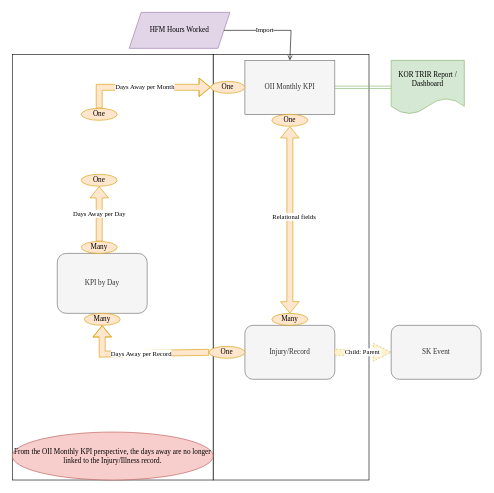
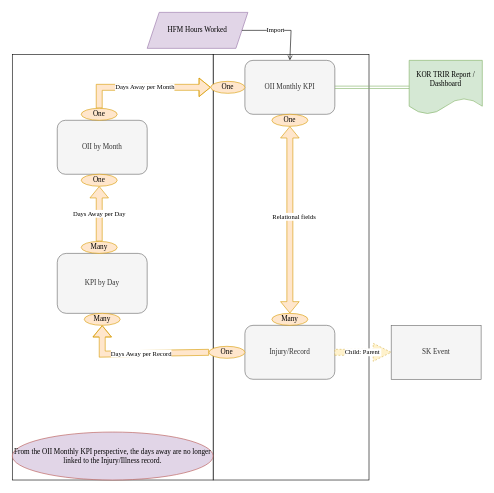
  <mxCell id="0" />
  <mxCell id="1" parent="0" />
  <mxCell id="2" value="" style="rounded=0;whiteSpace=wrap;html=1;" vertex="1" parent="1"><mxGeometry x="355" width="260" height="710" as="geometry" y="90" /></mxCell>
  <mxCell id="3" value="" style="rounded=0;whiteSpace=wrap;html=1;" vertex="1" parent="1"><mxGeometry x="20" width="335" height="710" as="geometry" y="90" /></mxCell>
  <mxCell id="4" value="Injury/Record" style="rounded=1;whiteSpace=wrap;html=1;fontFamily=Comic Sans MS;fillColor=#f5f5f5;strokeColor=#666666;fontColor=#333333;" vertex="1" parent="1"><mxGeometry x="408" y="542" width="150" height="90" as="geometry" /></mxCell>
- <mxCell id="5" value="OII Monthly KPI" style="whiteSpace=wrap;html=1;fontFamily=Comic Sans MS;fillColor=#f5f5f5;strokeColor=#666666;fontColor=#333333;rounded=0;" vertex="1" parent="1"><mxGeometry x="408" y="100" width="150" height="90" as="geometry" /></mxCell>
+ <mxCell id="5" value="OII Monthly KPI" style="rounded=1;whiteSpace=wrap;html=1;fontFamily=Comic Sans MS;fillColor=#f5f5f5;strokeColor=#666666;fontColor=#333333;" vertex="1" parent="1"><mxGeometry x="408" y="100" width="150" height="90" as="geometry" /></mxCell>
+ <mxCell id="6" value="OII by Month" style="rounded=1;whiteSpace=wrap;html=1;fontFamily=Comic Sans MS;fillColor=#f5f5f5;strokeColor=#666666;fontColor=#333333;" vertex="1" parent="1"><mxGeometry x="95" y="200" width="150" height="90" as="geometry" /></mxCell>
  <mxCell id="7" value="KPI by Day" style="rounded=1;whiteSpace=wrap;html=1;fontFamily=Comic Sans MS;fillColor=#f5f5f5;strokeColor=#666666;fontColor=#333333;" vertex="1" parent="1"><mxGeometry x="95" y="422" width="150" height="100" as="geometry" /></mxCell>
  <mxCell id="8" value="&lt;font face=&quot;Comic Sans MS&quot;&gt;Days Away per Record&lt;br&gt;&lt;/font&gt;" style="shape=flexArrow;endArrow=classic;html=1;rounded=0;exitX=0;exitY=0.5;exitDx=0;exitDy=0;entryX=0.5;entryY=1;entryDx=0;entryDy=0;fillColor=#ffe6cc;strokeColor=#d79b00;" edge="1" parent="1" source="14" target="13"><mxGeometry width="50" height="50" relative="1" as="geometry"><mxPoint x="335" y="590" as="sourcePoint" /><mxPoint x="175" y="540" as="targetPoint" /><Array as="points"><mxPoint x="170" y="590" /></Array></mxGeometry></mxCell>
  <mxCell id="9" value="Days Away per Day" style="shape=flexArrow;endArrow=classic;html=1;rounded=0;fontFamily=Comic Sans MS;exitX=0.5;exitY=0;exitDx=0;exitDy=0;fillColor=#ffe6cc;strokeColor=#d79b00;" edge="1" parent="1" source="15"><mxGeometry width="50" height="50" relative="1" as="geometry"><mxPoint x="175" y="380" as="sourcePoint" /><mxPoint x="165" y="310" as="targetPoint" /></mxGeometry></mxCell>
  <mxCell id="10" value="Days Away per Month" style="shape=flexArrow;endArrow=classic;html=1;rounded=0;fontFamily=Comic Sans MS;exitX=0.5;exitY=0;exitDx=0;exitDy=0;entryX=0;entryY=0.5;entryDx=0;entryDy=0;fillColor=#ffe6cc;strokeColor=#d79b00;" edge="1" parent="1" source="18" target="17"><mxGeometry width="50" height="50" relative="1" as="geometry"><mxPoint x="165" y="165" as="sourcePoint" /><mxPoint x="365" y="160" as="targetPoint" /><Array as="points"><mxPoint x="165" y="145" /></Array></mxGeometry></mxCell>
  <mxCell id="11" value="" style="shape=flexArrow;endArrow=classic;startArrow=classic;html=1;rounded=0;entryX=0.5;entryY=1;entryDx=0;entryDy=0;exitX=0.5;exitY=0;exitDx=0;exitDy=0;fillColor=#ffe6cc;strokeColor=#d79b00;" edge="1" parent="1" source="19" target="20"><mxGeometry width="100" height="100" relative="1" as="geometry"><mxPoint x="485" y="520" as="sourcePoint" /><mxPoint x="483" y="210" as="targetPoint" /></mxGeometry></mxCell>
  <mxCell id="12" value="&lt;font face=&quot;Comic Sans MS&quot;&gt;Relational fields&lt;br&gt;&lt;/font&gt;" style="edgeLabel;html=1;align=center;verticalAlign=middle;resizable=0;points=[];" vertex="1" connectable="0" parent="11"><mxGeometry x="0.038" y="-6" relative="1" as="geometry"><mxPoint as="offset" /></mxGeometry></mxCell>
  <mxCell id="13" value="&lt;font face=&quot;Comic Sans MS&quot;&gt;Many&lt;/font&gt;" style="ellipse;whiteSpace=wrap;html=1;fillColor=#ffe6cc;strokeColor=#d79b00;" vertex="1" parent="1"><mxGeometry x="140" y="522" width="60" height="20" as="geometry" /></mxCell>
  <mxCell id="14" value="&lt;font face=&quot;Comic Sans MS&quot;&gt;One&lt;/font&gt;" style="ellipse;whiteSpace=wrap;html=1;fillColor=#ffe6cc;strokeColor=#d79b00;" vertex="1" parent="1"><mxGeometry x="348" y="577" width="60" height="20" as="geometry" /></mxCell>
  <mxCell id="15" value="&lt;font face=&quot;Comic Sans MS&quot;&gt;Many&lt;/font&gt;" style="ellipse;whiteSpace=wrap;html=1;fillColor=#ffe6cc;strokeColor=#d79b00;" vertex="1" parent="1"><mxGeometry x="135" y="402" width="60" height="20" as="geometry" /></mxCell>
  <mxCell id="16" value="&lt;font face=&quot;Comic Sans MS&quot;&gt;One&lt;/font&gt;" style="ellipse;whiteSpace=wrap;html=1;fillColor=#ffe6cc;strokeColor=#d79b00;" vertex="1" parent="1"><mxGeometry x="135" y="290" width="60" height="20" as="geometry" /></mxCell>
  <mxCell id="17" value="&lt;font face=&quot;Comic Sans MS&quot;&gt;One&lt;/font&gt;" style="ellipse;whiteSpace=wrap;html=1;fillColor=#ffe6cc;strokeColor=#d79b00;" vertex="1" parent="1"><mxGeometry x="351" y="135" width="57" height="20" as="geometry" /></mxCell>
  <mxCell id="18" value="&lt;font face=&quot;Comic Sans MS&quot;&gt;One&lt;/font&gt;" style="ellipse;whiteSpace=wrap;html=1;fillColor=#ffe6cc;strokeColor=#d79b00;" vertex="1" parent="1"><mxGeometry x="135" y="180" width="60" height="20" as="geometry" /></mxCell>
  <mxCell id="19" value="&lt;font face=&quot;Comic Sans MS&quot;&gt;Many&lt;br&gt;&lt;/font&gt;" style="ellipse;whiteSpace=wrap;html=1;fillColor=#ffe6cc;strokeColor=#d79b00;" vertex="1" parent="1"><mxGeometry x="453" y="522" width="60" height="20" as="geometry" /></mxCell>
  <mxCell id="20" value="&lt;font face=&quot;Comic Sans MS&quot;&gt;One&lt;/font&gt;" style="ellipse;whiteSpace=wrap;html=1;fillColor=#ffe6cc;strokeColor=#d79b00;" vertex="1" parent="1"><mxGeometry x="453" y="190" width="60" height="20" as="geometry" /></mxCell>
  <mxCell id="21" value="&lt;font face=&quot;Comic Sans MS&quot;&gt;Child: Parent&amp;nbsp;&lt;/font&gt;" style="endArrow=none;dashed=1;html=1;rounded=0;exitX=1;exitY=0.5;exitDx=0;exitDy=0;entryX=0;entryY=0.5;entryDx=0;entryDy=0;shape=arrow;fillColor=#fff2cc;strokeColor=#d6b656;" edge="1" parent="1" source="4" target="22"><mxGeometry width="50" height="50" relative="1" as="geometry"><mxPoint x="365" y="470" as="sourcePoint" /><mxPoint x="625" y="587" as="targetPoint" /></mxGeometry></mxCell>
- <mxCell id="22" value="SK Event" style="rounded=1;whiteSpace=wrap;html=1;fontFamily=Comic Sans MS;fillColor=#f5f5f5;strokeColor=#666666;fontColor=#333333;" vertex="1" parent="1"><mxGeometry x="652" y="542" width="150" height="90" as="geometry" /></mxCell>
- <mxCell id="23" value="&lt;font face=&quot;Comic Sans MS&quot;&gt;HFM Hours Worked&lt;/font&gt;" style="shape=parallelogram;perimeter=parallelogramPerimeter;whiteSpace=wrap;html=1;fixedSize=1;fillColor=#e1d5e7;strokeColor=#9673a6;" vertex="1" parent="1"><mxGeometry x="215" y="20" width="168" height="60" as="geometry" /></mxCell>
+ <mxCell id="22" value="SK Event" style="whiteSpace=wrap;html=1;fontFamily=Comic Sans MS;fillColor=#f5f5f5;strokeColor=#666666;fontColor=#333333;rounded=0;" vertex="1" parent="1"><mxGeometry x="652" y="542" width="150" height="90" as="geometry" /></mxCell>
+ <mxCell id="23" value="&lt;font face=&quot;Comic Sans MS&quot;&gt;HFM Hours Worked&lt;/font&gt;" style="shape=parallelogram;perimeter=parallelogramPerimeter;whiteSpace=wrap;html=1;fixedSize=1;fillColor=#e1d5e7;strokeColor=#9673a6;" vertex="1" parent="1"><mxGeometry x="245" y="20" width="168" height="60" as="geometry" /></mxCell>
  <mxCell id="24" value="" style="endArrow=open;html=1;rounded=0;exitX=1;exitY=0.5;exitDx=0;exitDy=0;entryX=0.5;entryY=0;entryDx=0;entryDy=0;" edge="1" parent="1" source="23" target="5"><mxGeometry width="50" height="50" relative="1" as="geometry"><mxPoint x="365" y="120" as="sourcePoint" /><mxPoint x="415" y="70" as="targetPoint" /><Array as="points"><mxPoint x="485" y="50" /></Array></mxGeometry></mxCell>
  <mxCell id="25" value="&lt;font face=&quot;Comic Sans MS&quot;&gt;Import&lt;/font&gt;" style="edgeLabel;html=1;align=center;verticalAlign=middle;resizable=0;points=[];" vertex="1" connectable="0" parent="24"><mxGeometry x="-0.171" y="2" relative="1" as="geometry"><mxPoint as="offset" /></mxGeometry></mxCell>
- <mxCell id="26" value="From the OII Monthly KPI perspective, the days away are no longer linked to the Injury/Illness record." style="ellipse;whiteSpace=wrap;html=1;fontFamily=Comic Sans MS;fillColor=#f8cecc;strokeColor=#b85450;shadow=0;" vertex="1" parent="1"><mxGeometry x="20" y="720" width="335" height="80" as="geometry" /></mxCell>
- <mxCell id="27" value="&lt;font face=&quot;Comic Sans MS&quot;&gt;KOR TRIR Report / Dashboard&lt;/font&gt;" style="shape=document;whiteSpace=wrap;html=1;boundedLbl=1;fillColor=#d5e8d4;strokeColor=#82b366;" vertex="1" parent="1"><mxGeometry x="652" y="100" width="122" height="90" as="geometry" /></mxCell>
+ <mxCell id="26" value="From the OII Monthly KPI perspective, the days away are no longer linked to the Injury/Illness record." style="ellipse;whiteSpace=wrap;html=1;fontFamily=Comic Sans MS;fillColor=#e1d5e7;strokeColor=#b85450;shadow=0;" vertex="1" parent="1"><mxGeometry x="20" y="720" width="335" height="80" as="geometry" /></mxCell>
+ <mxCell id="27" value="&lt;font face=&quot;Comic Sans MS&quot;&gt;KOR TRIR Report / Dashboard&lt;/font&gt;" style="shape=document;whiteSpace=wrap;html=1;boundedLbl=1;fillColor=#d5e8d4;strokeColor=#82b366;" vertex="1" parent="1"><mxGeometry x="682" y="100" width="122" height="90" as="geometry" /></mxCell>
  <mxCell id="28" value="" style="endArrow=classic;html=1;rounded=0;entryX=0;entryY=0.5;entryDx=0;entryDy=0;exitX=1;exitY=0.5;exitDx=0;exitDy=0;shape=link;fillColor=#d5e8d4;strokeColor=#82b366;" edge="1" parent="1" source="5" target="27"><mxGeometry width="50" height="50" relative="1" as="geometry"><mxPoint x="565" y="150" as="sourcePoint" /><mxPoint x="615" y="100" as="targetPoint" /></mxGeometry></mxCell>
